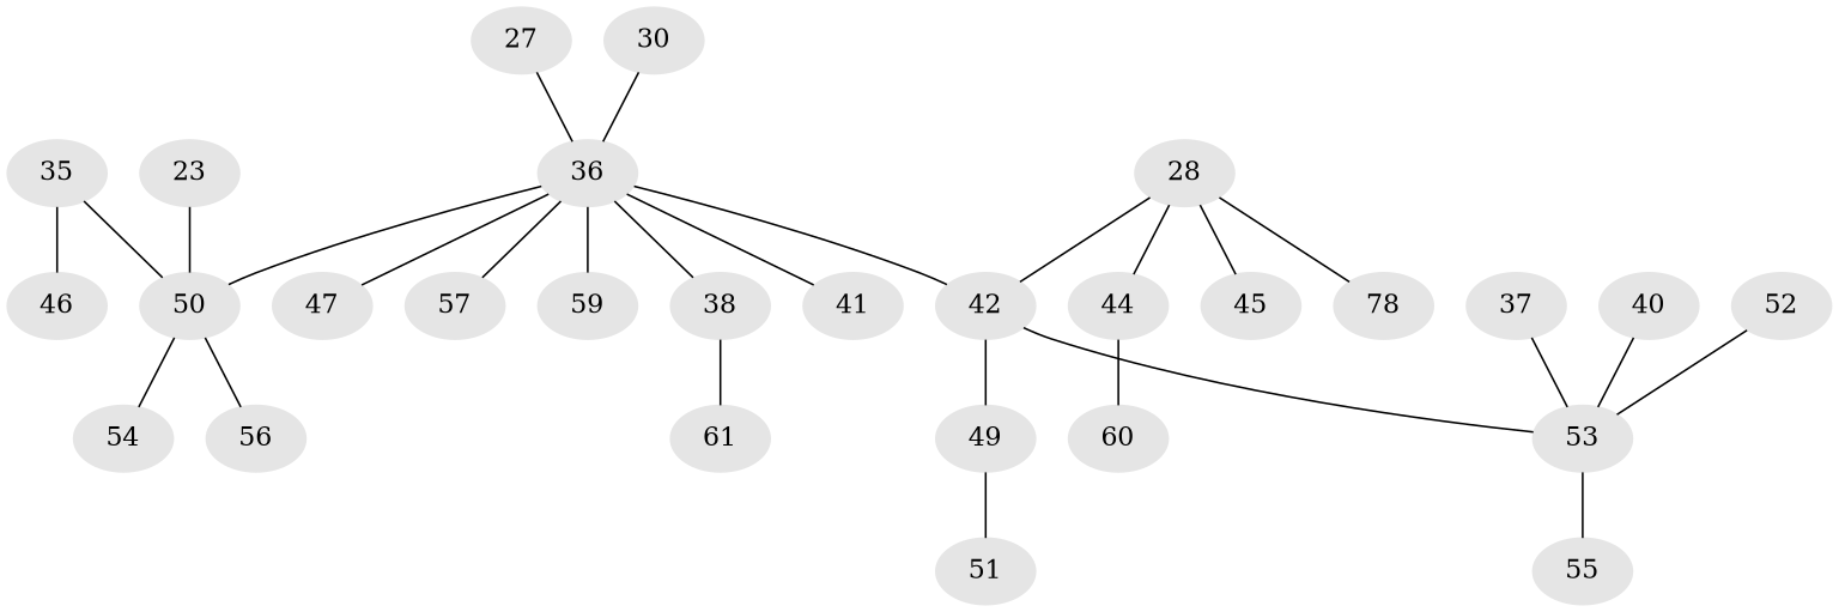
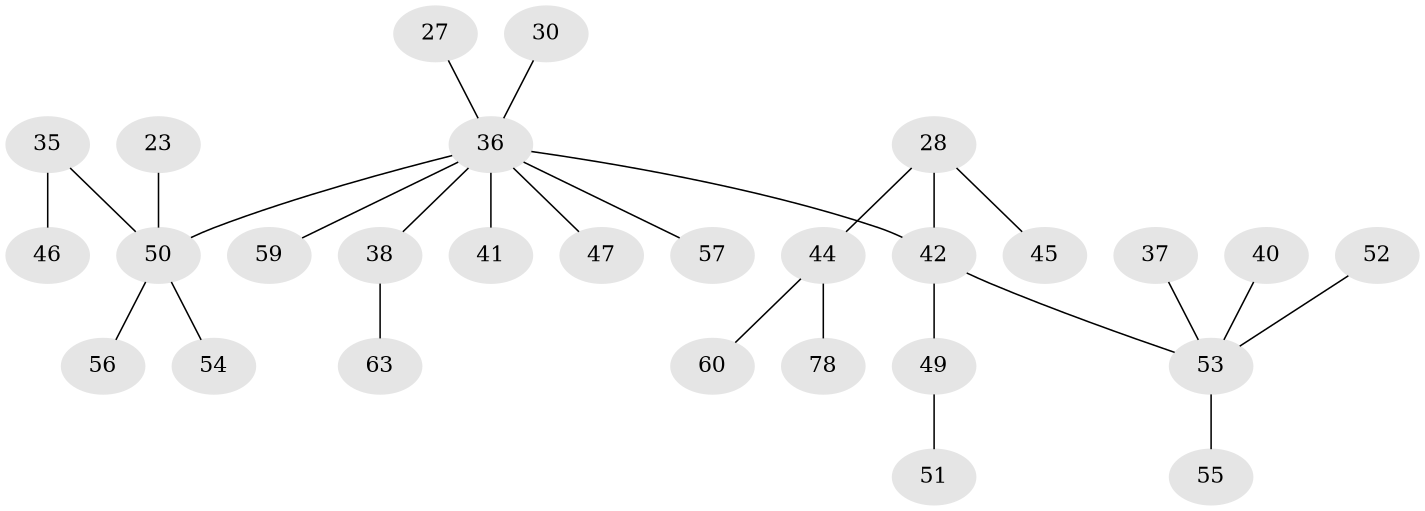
  graph {
    node [color=gray90 style=filled]
    53 [super="+8+48+22+23+25"]
    55
    36 [super="+17+12+34"]
    42 [super="+1+3+13+20"]
    50 [super="+18"]
    38
    41
    47
    57
    59
    27
    28 [super="+5"]
    44
    45
    n15 [label=78]
    49 [super="+33"]
    60
    30 [super="+24"]
    35
    46
    54
    56
-   61
+   61 [label=63]
    37
    40
    51
    n27 [label=23]
    52
    53 -- 55
    36 -- 42
    36 -- 50
    36 -- 38
    36 -- 41
    36 -- 47
    36 -- 57
    36 -- 59
    42 -- 53
    42 -- 49
    50 -- 54
    50 -- 56
    38 -- 61
    27 -- 36
    28 -- 42
    28 -- 44
    28 -- 45
-   28 -- n15
+   44 -- n15
    44 -- 60
    49 -- 51
    30 -- 36
    35 -- 50
    35 -- 46
    37 -- 53
    40 -- 53
    n27 -- 50
    52 -- 53
  }
